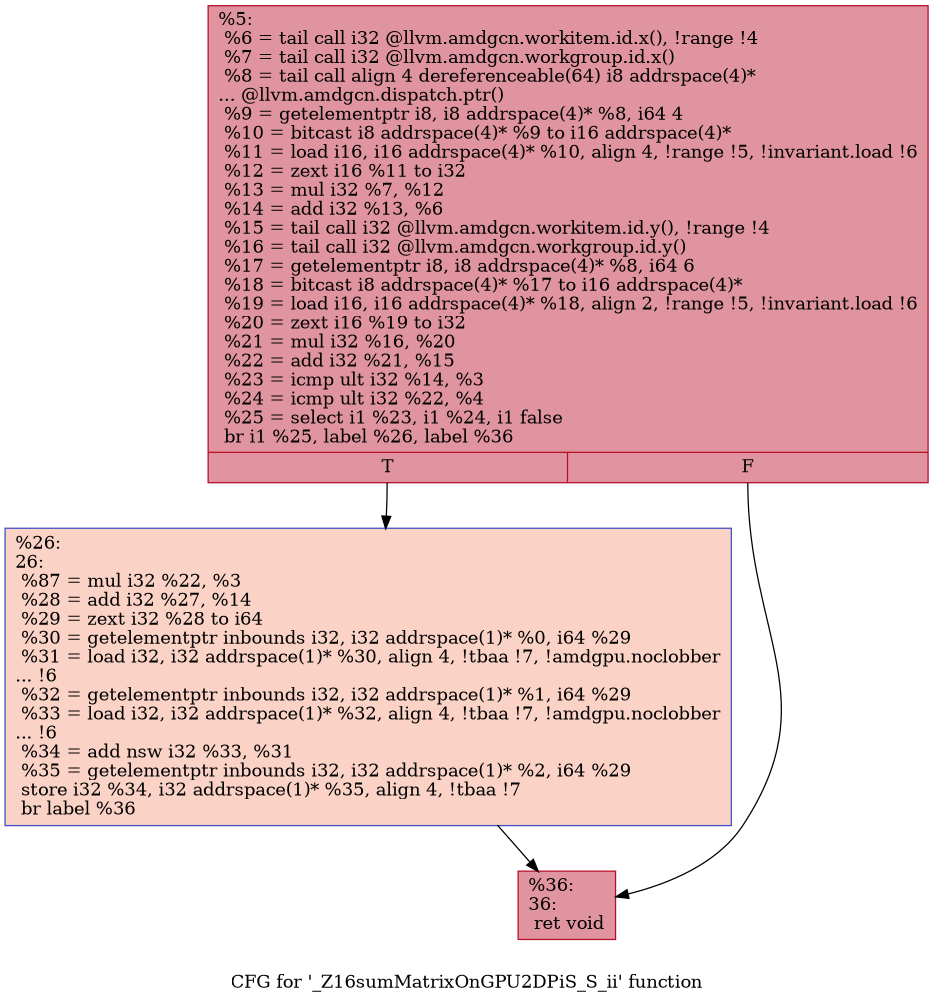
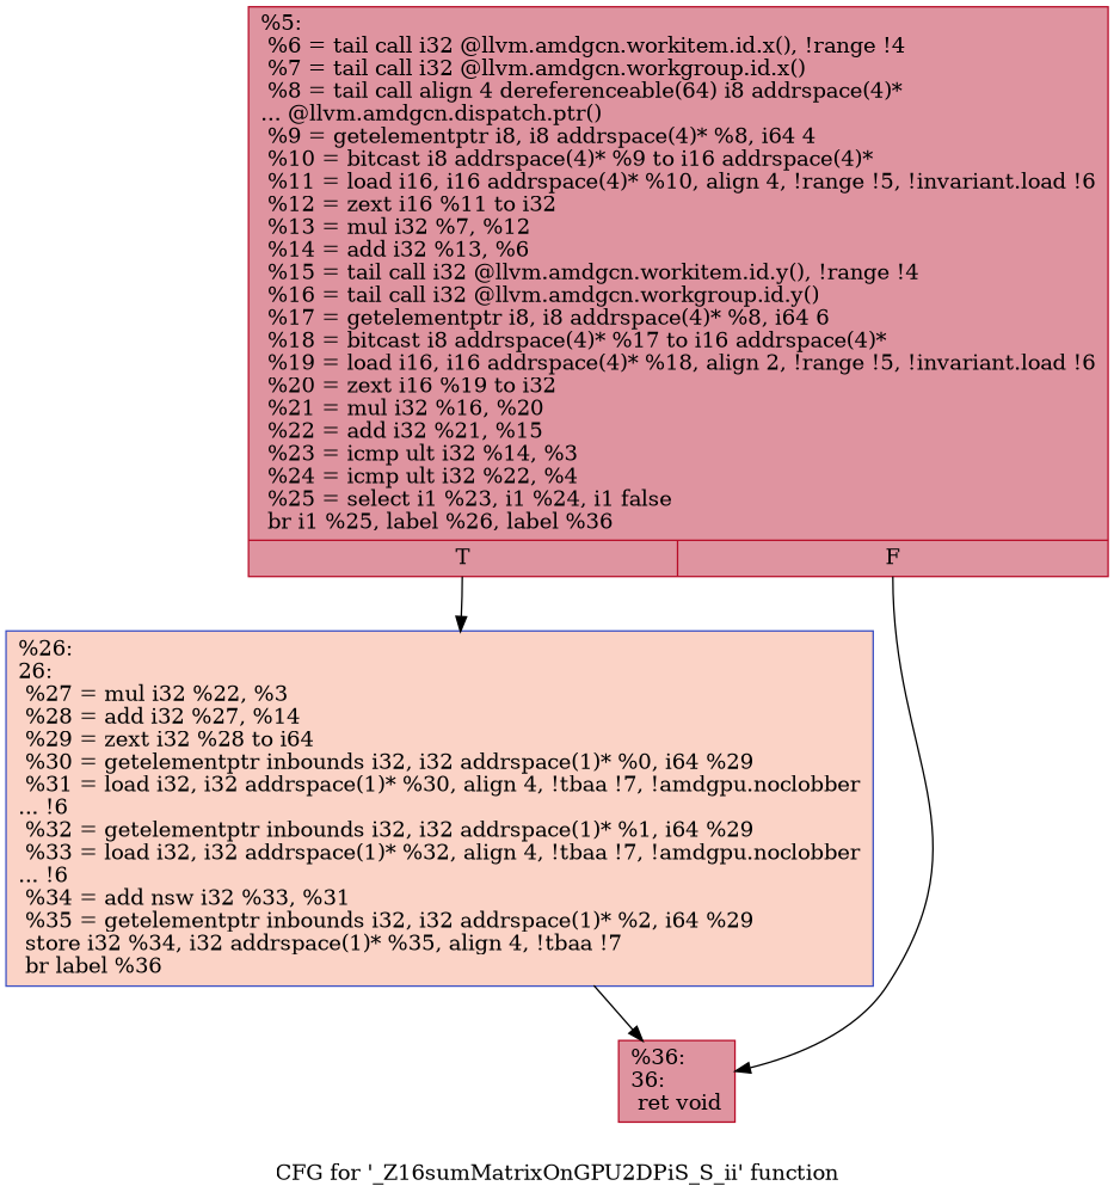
  digraph {
    label="CFG for '_Z16sumMatrixOnGPU2DPiS_S_ii' function"
    node [color="#b70d28ff" fillcolor="#b70d2870" shape=record style=filled]
    n1 [label="{%5:\l  %6 = tail call i32 @llvm.amdgcn.workitem.id.x(), !range !4\l  %7 = tail call i32 @llvm.amdgcn.workgroup.id.x()\l  %8 = tail call align 4 dereferenceable(64) i8 addrspace(4)*\l... @llvm.amdgcn.dispatch.ptr()\l  %9 = getelementptr i8, i8 addrspace(4)* %8, i64 4\l  %10 = bitcast i8 addrspace(4)* %9 to i16 addrspace(4)*\l  %11 = load i16, i16 addrspace(4)* %10, align 4, !range !5, !invariant.load !6\l  %12 = zext i16 %11 to i32\l  %13 = mul i32 %7, %12\l  %14 = add i32 %13, %6\l  %15 = tail call i32 @llvm.amdgcn.workitem.id.y(), !range !4\l  %16 = tail call i32 @llvm.amdgcn.workgroup.id.y()\l  %17 = getelementptr i8, i8 addrspace(4)* %8, i64 6\l  %18 = bitcast i8 addrspace(4)* %17 to i16 addrspace(4)*\l  %19 = load i16, i16 addrspace(4)* %18, align 2, !range !5, !invariant.load !6\l  %20 = zext i16 %19 to i32\l  %21 = mul i32 %16, %20\l  %22 = add i32 %21, %15\l  %23 = icmp ult i32 %14, %3\l  %24 = icmp ult i32 %22, %4\l  %25 = select i1 %23, i1 %24, i1 false\l  br i1 %25, label %26, label %36\l|{<s0>T|<s1>F}}"]
-   n2 [color="#3d50c3ff" fillcolor="#f59c7d70" label="{%26:\l26:                                               \l  %87 = mul i32 %22, %3\l  %28 = add i32 %27, %14\l  %29 = zext i32 %28 to i64\l  %30 = getelementptr inbounds i32, i32 addrspace(1)* %0, i64 %29\l  %31 = load i32, i32 addrspace(1)* %30, align 4, !tbaa !7, !amdgpu.noclobber\l... !6\l  %32 = getelementptr inbounds i32, i32 addrspace(1)* %1, i64 %29\l  %33 = load i32, i32 addrspace(1)* %32, align 4, !tbaa !7, !amdgpu.noclobber\l... !6\l  %34 = add nsw i32 %33, %31\l  %35 = getelementptr inbounds i32, i32 addrspace(1)* %2, i64 %29\l  store i32 %34, i32 addrspace(1)* %35, align 4, !tbaa !7\l  br label %36\l}"]
+   n2 [color="#3d50c3ff" fillcolor="#f59c7d70" label="{%26:\l26:                                               \l  %27 = mul i32 %22, %3\l  %28 = add i32 %27, %14\l  %29 = zext i32 %28 to i64\l  %30 = getelementptr inbounds i32, i32 addrspace(1)* %0, i64 %29\l  %31 = load i32, i32 addrspace(1)* %30, align 4, !tbaa !7, !amdgpu.noclobber\l... !6\l  %32 = getelementptr inbounds i32, i32 addrspace(1)* %1, i64 %29\l  %33 = load i32, i32 addrspace(1)* %32, align 4, !tbaa !7, !amdgpu.noclobber\l... !6\l  %34 = add nsw i32 %33, %31\l  %35 = getelementptr inbounds i32, i32 addrspace(1)* %2, i64 %29\l  store i32 %34, i32 addrspace(1)* %35, align 4, !tbaa !7\l  br label %36\l}"]
    n3 [label="{%36:\l36:                                               \l  ret void\l}"]
    n1 -> n2 [tailport=s0]
    n1 -> n3 [tailport=s1]
    n2 -> n3
  }
